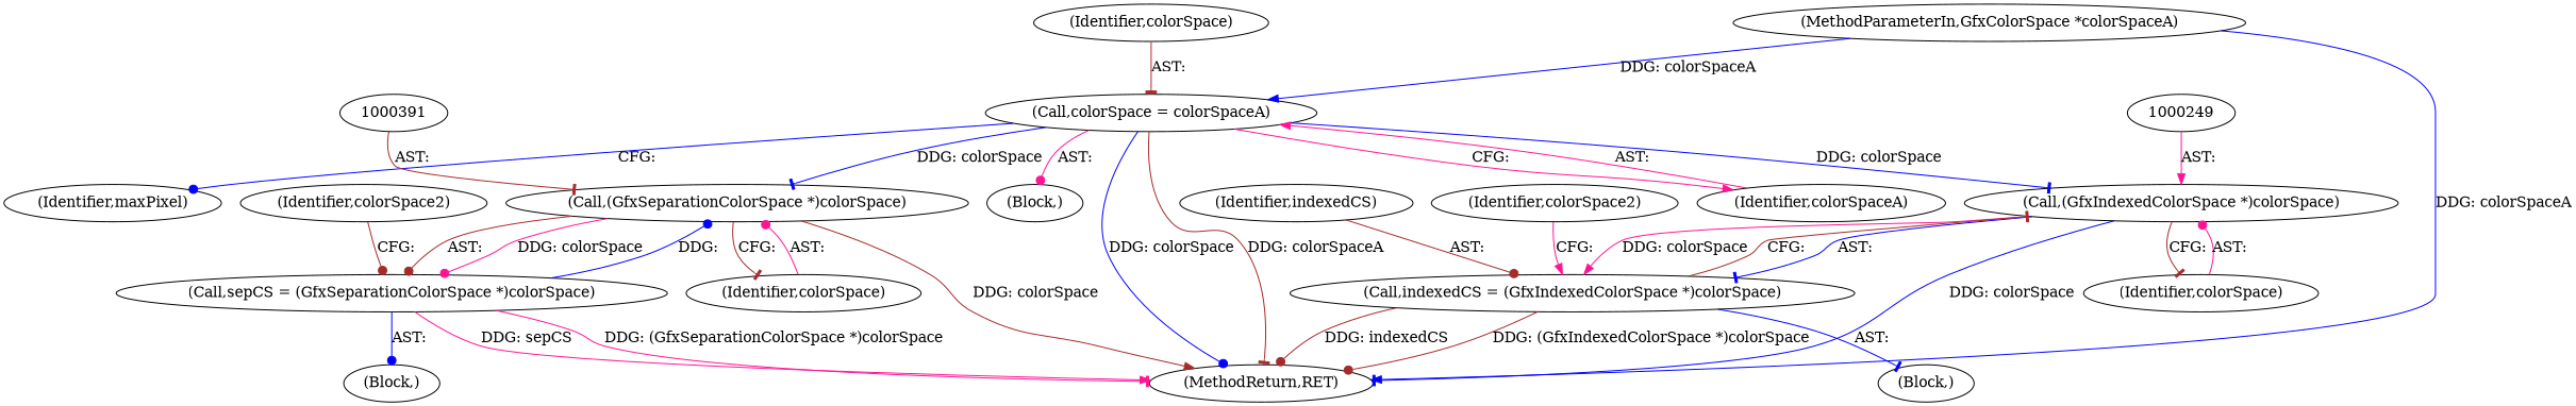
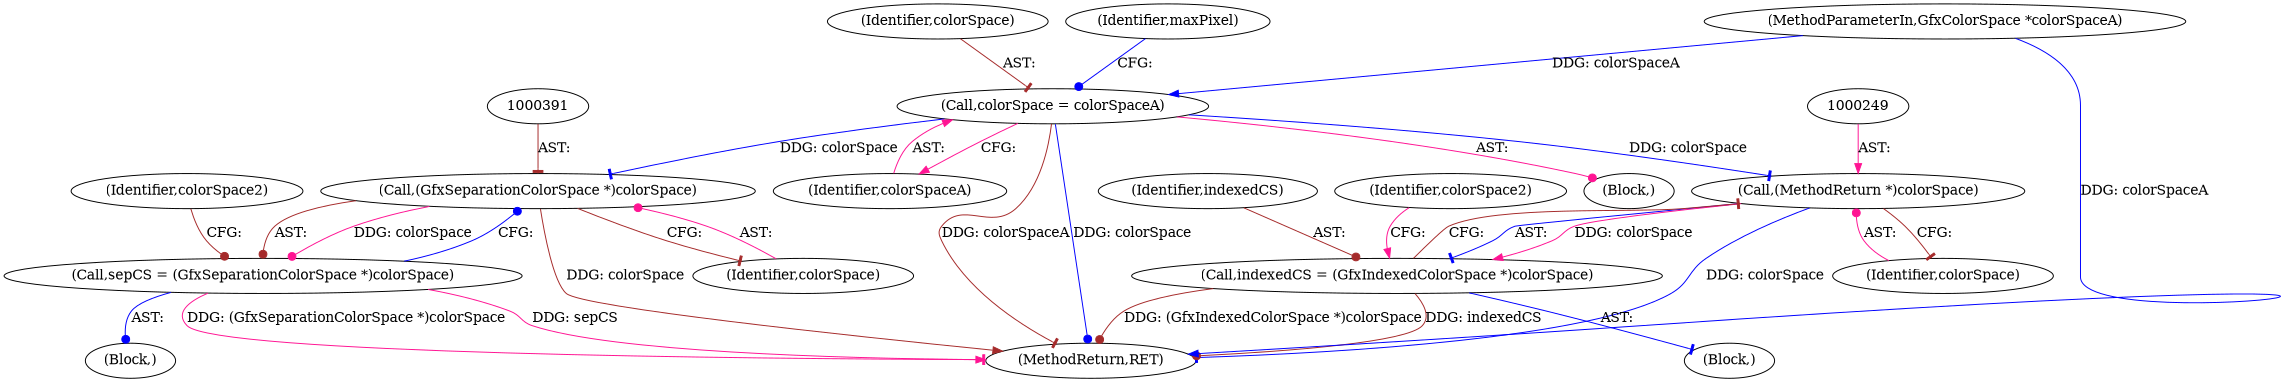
  digraph {
    edge [arrowhead=dot color=brown]
    n1 [label="(Call,colorSpace = colorSpaceA)"]
-   n2 [label="(Call,(GfxIndexedColorSpace *)colorSpace)"]
+   n2 [label="(Call,(MethodReturn *)colorSpace)"]
    n3 [label="(Call,(GfxSeparationColorSpace *)colorSpace)"]
    n4 [label="(MethodReturn,RET)"]
    n5 [label="(Block,)"]
    n6 [label="(Identifier,colorSpaceA)"]
    n7 [label="(Call,indexedCS = (GfxIndexedColorSpace *)colorSpace)"]
    n8 [label="(Identifier,colorSpace)"]
    n9 [label="(Call,sepCS = (GfxSeparationColorSpace *)colorSpace)"]
    n10 [label="(Identifier,colorSpace)"]
    n11 [label="(MethodParameterIn,GfxColorSpace *colorSpaceA)"]
    n12 [label="(Block,)"]
    n13 [label="(Block,)"]
    n14 [label="(Identifier,colorSpace2)"]
    n15 [label="(Identifier,colorSpace2)"]
    n16 [label="(Identifier,colorSpace)"]
    n17 [label="(Identifier,maxPixel)"]
    n18 [label="(Identifier,indexedCS)"]
    1000249
    1000391
    n1 -> n2 [arrowhead=tee color=blue label="DDG: colorSpace"]
    n1 -> n3 [arrowhead=tee color=blue label="DDG: colorSpace"]
    n1 -> n4 [arrowhead=tee label="DDG: colorSpaceA"]
    n1 -> n4 [color=blue label="DDG: colorSpace"]
    n1 -> n5 [color=deeppink label="AST: "]
    n1 -> n6 [arrowhead=normal color=deeppink label="CFG: "]
    n2 -> n4 [arrowhead=tee color=blue label="DDG: colorSpace"]
    n2 -> n7 [arrowhead=tee color=blue label="AST: "]
    n2 -> n7 [arrowhead=normal color=deeppink label="DDG: colorSpace"]
    n2 -> n8 [arrowhead=tee label="CFG: "]
    n3 -> n4 [arrowhead=normal label="DDG: colorSpace"]
    n3 -> n9 [label="AST: "]
    n3 -> n9 [color=deeppink label="DDG: colorSpace"]
    n3 -> n10 [arrowhead=tee label="CFG: "]
    n6 -> n1 [arrowhead=normal color=deeppink label="AST: "]
    n7 -> n2 [arrowhead=tee label="CFG: "]
    n7 -> n4 [label="DDG: (GfxIndexedColorSpace *)colorSpace"]
    n7 -> n4 [label="DDG: indexedCS"]
    n7 -> n12 [arrowhead=tee color=blue label="AST: "]
    n8 -> n2 [color=deeppink label="AST: "]
-   n9 -> n3 [color=blue label="DDG: "]
+   n9 -> n3 [color=blue label="CFG: "]
    n9 -> n4 [arrowhead=normal color=deeppink label="DDG: sepCS"]
    n9 -> n4 [arrowhead=tee color=deeppink label="DDG: (GfxSeparationColorSpace *)colorSpace"]
    n9 -> n13 [color=blue label="AST: "]
    n10 -> n3 [color=deeppink label="AST: "]
    n11 -> n1 [arrowhead=normal color=blue label="DDG: colorSpaceA"]
    n11 -> n4 [arrowhead=normal color=blue label="DDG: colorSpaceA"]
    n14 -> n9 [label="CFG: "]
    n15 -> n7 [arrowhead=normal color=deeppink label="CFG: "]
    n16 -> n1 [arrowhead=tee label="AST: "]
-   n1 -> n17 [color=blue label="CFG: "]
+   n17 -> n1 [color=blue label="CFG: "]
    n18 -> n7 [label="AST: "]
    1000249 -> n2 [arrowhead=normal color=deeppink label="AST: "]
    1000391 -> n3 [arrowhead=tee label="AST: "]
  }
